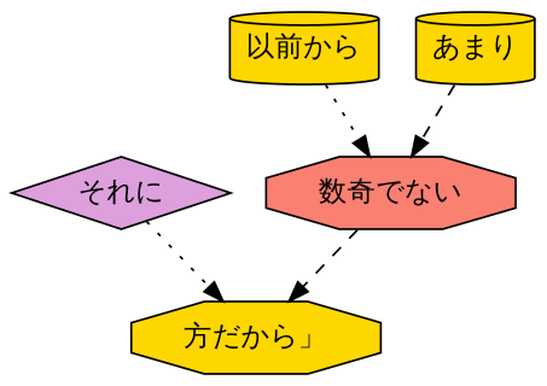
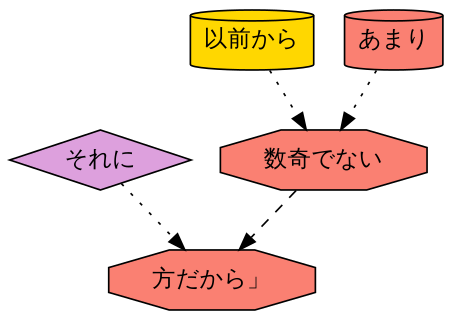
  digraph {
    fontname="Liberation Serif"
    node [fillcolor=salmon fontname="Liberation Serif" shape=octagon style=filled]
    edge [fontname="Liberation Serif" style=dotted]
    n1 [fillcolor=plum label="それに" shape=diamond]
-   n2 [fillcolor=gold label="方だから」"]
+   n2 [label="方だから」"]
    n3 [fillcolor=gold label="以前から" shape=cylinder]
    n4 [label="数奇でない"]
-   n5 [fillcolor=gold label="あまり" shape=cylinder]
+   n5 [label="あまり" shape=cylinder]
    n1 -> n2
    n3 -> n4
    n4 -> n2 [style=dashed]
-   n5 -> n4 [style=dashed]
+   n5 -> n4
  }
